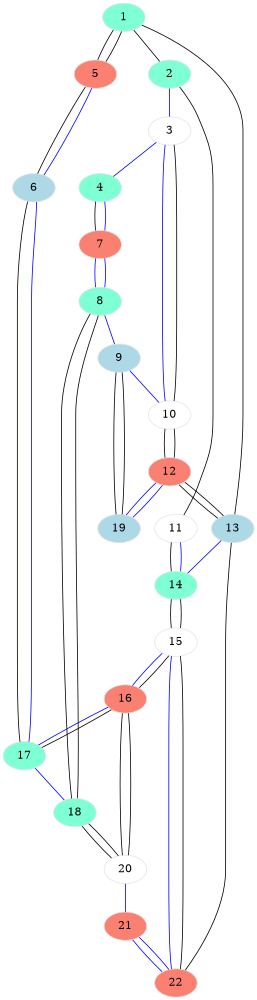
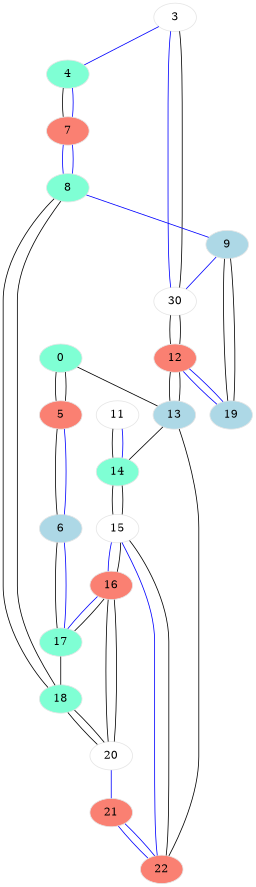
  graph {
    node [color=gray90 fillcolor=aquamarine style=filled]
    edge [color=black]
-   1
-   2
+   1 [label=0]
    5 [fillcolor=salmon]
    13 [fillcolor=lightblue]
    3 [fillcolor=white]
    11 [fillcolor=white]
    6 [fillcolor=lightblue]
    4
-   10 [fillcolor=white]
+   10 [fillcolor=white label=30]
    14
    22 [fillcolor=salmon]
    7 [fillcolor=salmon]
    12 [fillcolor=salmon]
    8
    17
    18
    9 [fillcolor=lightblue]
    19 [fillcolor=lightblue]
    20 [fillcolor=white]
    15 [fillcolor=white]
    16 [fillcolor=salmon]
    21 [fillcolor=salmon]
-   1 -- 2
    1 -- 5
    1 -- 5
    1 -- 13
-   2 -- 3 [color=blue]
-   2 -- 11
    5 -- 6
    5 -- 6 [color=blue]
-   13 -- 14 [color=blue]
+   13 -- 14
    13 -- 22
    3 -- 4 [color=blue]
    3 -- 10 [color=blue]
    3 -- 10
    11 -- 14
    11 -- 14 [color=blue]
    6 -- 17
    6 -- 17 [color=blue]
    4 -- 7
    4 -- 7 [color=blue]
    10 -- 12
    10 -- 12
    14 -- 15
    14 -- 15
    7 -- 8 [color=blue]
    7 -- 8 [color=blue]
    12 -- 13
    12 -- 13
    12 -- 19 [color=blue]
    12 -- 19 [color=blue]
    8 -- 18
    8 -- 18
    8 -- 9 [color=blue]
-   17 -- 18 [color=blue]
+   17 -- 18
    18 -- 20
    18 -- 20
    9 -- 10 [color=blue]
    9 -- 19
    9 -- 19
    20 -- 21 [color=blue]
    15 -- 22 [color=blue]
    15 -- 22
    15 -- 16 [color=blue]
    15 -- 16
    16 -- 17 [color=blue]
    16 -- 17
    16 -- 20
    16 -- 20
    21 -- 22 [color=blue]
    21 -- 22 [color=blue]
  }
